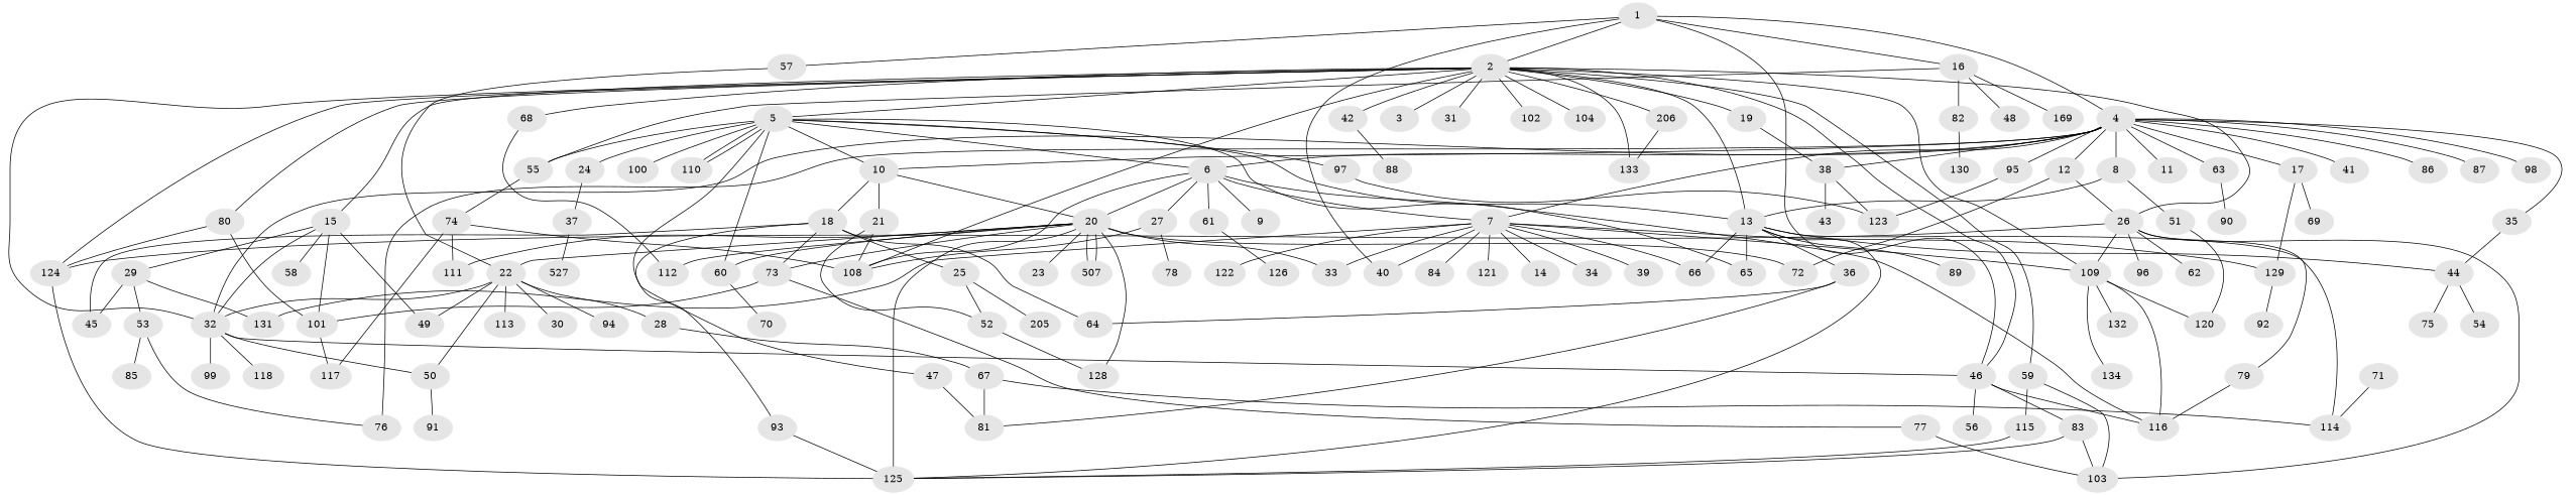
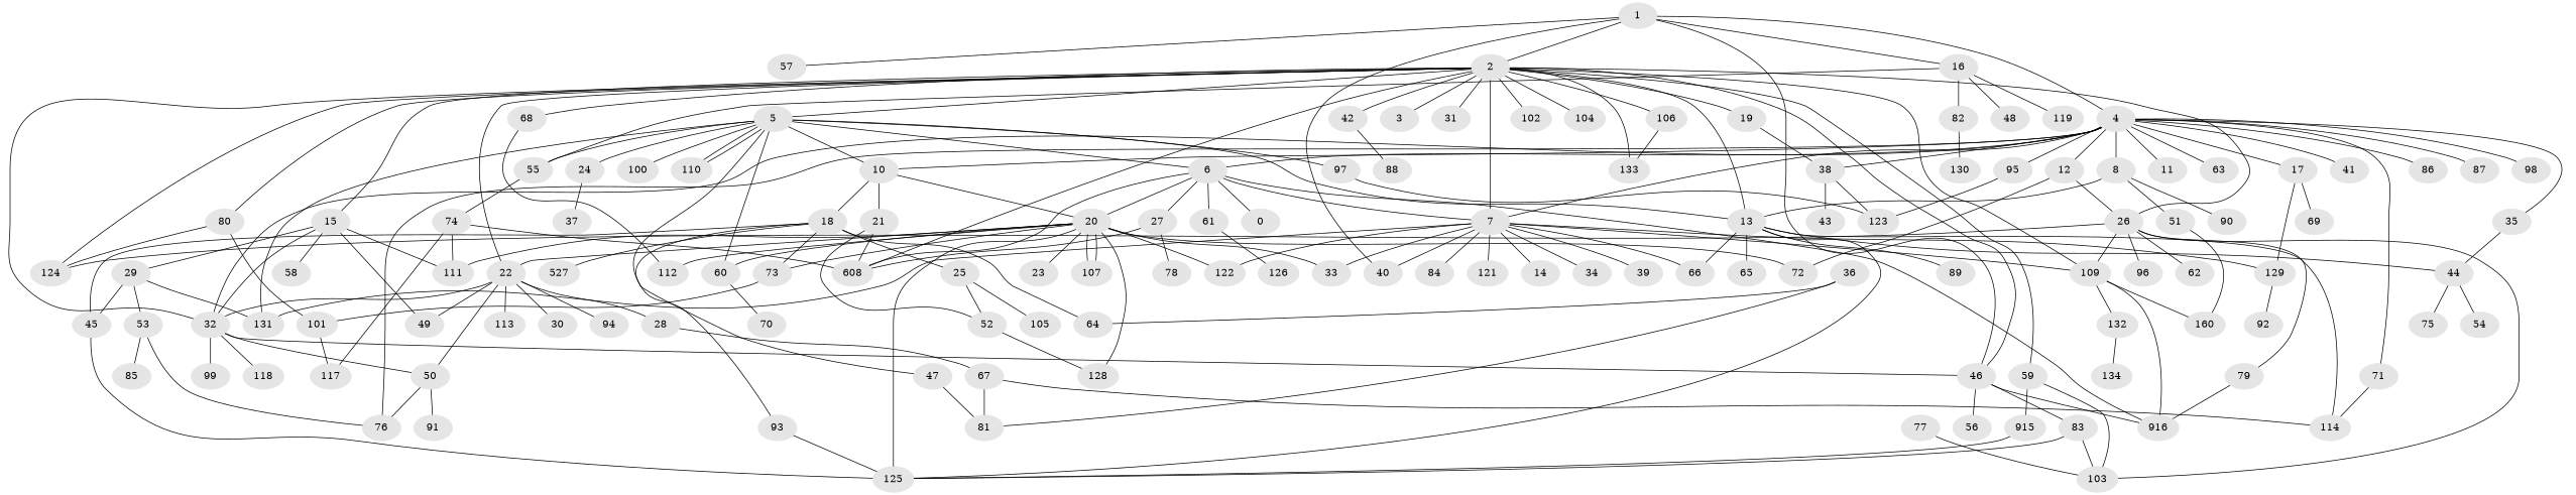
  graph {
    node [color=gray90 style=filled]
    1
    2
    4
    16
    40
    46
    57
    3
    5
    7
    13
    15
    19
    22
    26
    31
    32
    42
    59
    68
    80
    102
    104
-   106 [label=206]
-   108
+   106
+   108 [label=608]
    109
    124
    133
    6
    8
    10
    11
    12
    17
    35
    38
    41
    63
    71
    76
    86
    87
    95
    98
    82
    55
    48
-   119 [label=169]
-   116
+   119
+   116 [label=916]
    56
    83
    24
    47
    60
    65
    97
    100
    110
    14
    33
    34
    39
    66
    84
    121
    122
    129
    131
    36
    44
    89
    114
    125
    29
    49
    58
    111
    28
    30
    50
    94
    113
    62
    79
    96
    103
    99
    118
    88
-   115
+   115 [label=915]
    112
    101
-   120
+   120 [label=160]
    132
    134
-   9
+   9 [label=0]
    20
    27
    61
    51
    90
    18
    21
    72
    69
    43
    123
    130
    37
    81
    74
    70
    73
    23
-   107 [label=507]
+   107
    128
    78
    126
    92
    25
    45
    64
    93
    n124 [label=527]
    52
    54
    75
    53
-   105 [label=205]
+   105
    77
    67
    91
    85
    117
    1 -- 2
    1 -- 4
    1 -- 16
    1 -- 40
    1 -- 46
    1 -- 57
    2 -- 46
    2 -- 3
    2 -- 5
+   2 -- 7
    2 -- 13
    2 -- 15
    2 -- 19
-   57 -- 22
+   2 -- 22
    2 -- 26
    2 -- 31
    2 -- 32
    2 -- 42
    2 -- 59
    2 -- 68
    2 -- 80
    2 -- 102
    2 -- 104
    2 -- 106
    2 -- 108
    2 -- 109
    2 -- 124
    2 -- 133
    4 -- 7
    4 -- 32
    4 -- 6
    4 -- 8
    4 -- 10
    4 -- 11
    4 -- 12
    4 -- 17
    4 -- 35
    4 -- 38
    4 -- 41
    4 -- 63
+   4 -- 71
    4 -- 76
    4 -- 86
    4 -- 87
    4 -- 95
    4 -- 98
    16 -- 82
    16 -- 55
    16 -- 48
    16 -- 119
    46 -- 116
    46 -- 56
    46 -- 83
    5 -- 13
    5 -- 6
    5 -- 10
    5 -- 55
    5 -- 24
    5 -- 47
    5 -- 60
-   5 -- 65
+   5 -- 131
    5 -- 97
    5 -- 100
    5 -- 110
    5 -- 110
    7 -- 40
    7 -- 109
    7 -- 14
    7 -- 33
    7 -- 34
    7 -- 39
    7 -- 66
    7 -- 84
    7 -- 121
    7 -- 122
    7 -- 129
    7 -- 131
    13 -- 65
    13 -- 66
-   13 -- 36
    13 -- 44
    13 -- 89
    13 -- 114
    13 -- 125
    15 -- 32
    15 -- 29
    15 -- 49
    15 -- 58
-   15 -- 101
+   15 -- 111
    19 -- 38
    22 -- 32
    22 -- 49
    22 -- 28
    22 -- 30
    22 -- 50
    22 -- 94
    22 -- 113
    26 -- 109
    26 -- 124
    26 -- 62
    26 -- 79
    26 -- 96
    26 -- 103
    32 -- 46
    32 -- 50
    32 -- 99
    32 -- 118
    42 -- 88
    59 -- 103
    59 -- 115
    68 -- 112
    80 -- 124
    80 -- 101
    106 -- 133
    109 -- 116
    109 -- 120
    109 -- 132
-   109 -- 134
-   124 -- 125
+   132 -- 134
+   45 -- 125
    6 -- 7
    6 -- 108
    6 -- 116
    6 -- 9
    6 -- 20
    6 -- 27
    6 -- 61
    8 -- 13
    8 -- 51
-   63 -- 90
+   8 -- 90
    10 -- 20
    10 -- 18
    10 -- 21
    12 -- 26
    12 -- 72
    17 -- 129
    17 -- 69
    35 -- 44
    38 -- 43
    38 -- 123
    71 -- 114
    95 -- 123
    82 -- 130
    55 -- 74
    83 -- 125
    83 -- 103
    24 -- 37
    47 -- 81
    60 -- 70
    97 -- 123
    129 -- 92
    36 -- 81
    36 -- 64
    44 -- 54
    44 -- 75
    29 -- 131
    29 -- 45
    29 -- 53
    28 -- 67
+   50 -- 76
    50 -- 91
    79 -- 116
    115 -- 125
    101 -- 117
    20 -- 22
    20 -- 60
    20 -- 33
+   20 -- 122
    20 -- 125
    20 -- 111
    20 -- 112
    20 -- 72
    20 -- 73
    20 -- 23
    20 -- 107
    20 -- 107
    20 -- 128
    27 -- 108
    27 -- 78
    61 -- 126
    51 -- 120
    18 -- 73
    18 -- 25
    18 -- 45
    18 -- 64
    18 -- 93
-   37 -- n124
+   18 -- n124
    21 -- 108
    21 -- 52
    74 -- 108
    74 -- 111
    74 -- 117
    73 -- 101
-   73 -- 77
    25 -- 52
    25 -- 105
    93 -- 125
    52 -- 128
    53 -- 76
    53 -- 85
    77 -- 103
    67 -- 114
    67 -- 81
  }
